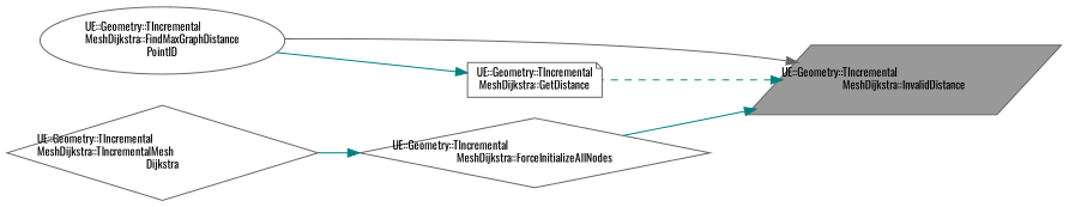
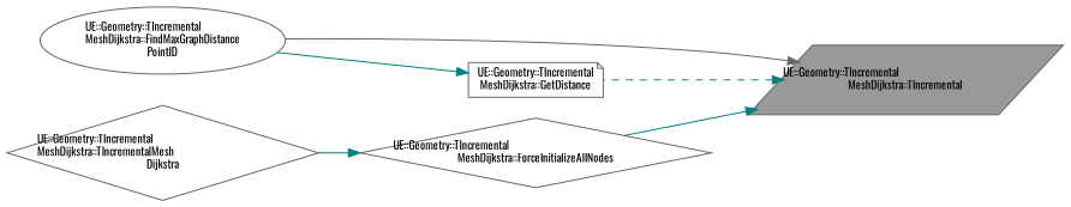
  digraph {
    rankdir=RL
    fontname=Oswald
    node [color=grey40 fillcolor=white fontname=Oswald fontsize=10 shape=diamond style=filled]
    edge [color=teal dir=back fontname=Oswald fontsize=10 labelfontname=Helvetica labelfontsize=10 style=solid]
-   n1 [color=gray40 fillcolor=grey60 fontcolor=black height=0.2 label="UE::Geometry::TIncremental\lMeshDijkstra::InvalidDistance" shape=parallelogram width=0.4]
+   n1 [color=gray40 fillcolor=grey60 fontcolor=black height=0.2 label="UE::Geometry::TIncremental\lMeshDijkstra::TIncremental" shape=parallelogram width=0.4]
    n2 [height=0.2 label="UE::Geometry::TIncremental\lMeshDijkstra::FindMaxGraphDistance\lPointID" shape=ellipse width=0.4]
    n3 [height=0.2 label="UE::Geometry::TIncremental\lMeshDijkstra::ForceInitializeAllNodes" width=0.4]
    n4 [height=0.2 label="UE::Geometry::TIncremental\lMeshDijkstra::GetDistance" shape=note width=0.4]
    n5 [height=0.2 label="UE::Geometry::TIncremental\lMeshDijkstra::TIncrementalMesh\lDijkstra" width=0.4]
    n1 -> n2 [color=gray40]
    n1 -> n3
    n1 -> n4 [style=dashed]
    n3 -> n5
    n4 -> n2
  }
